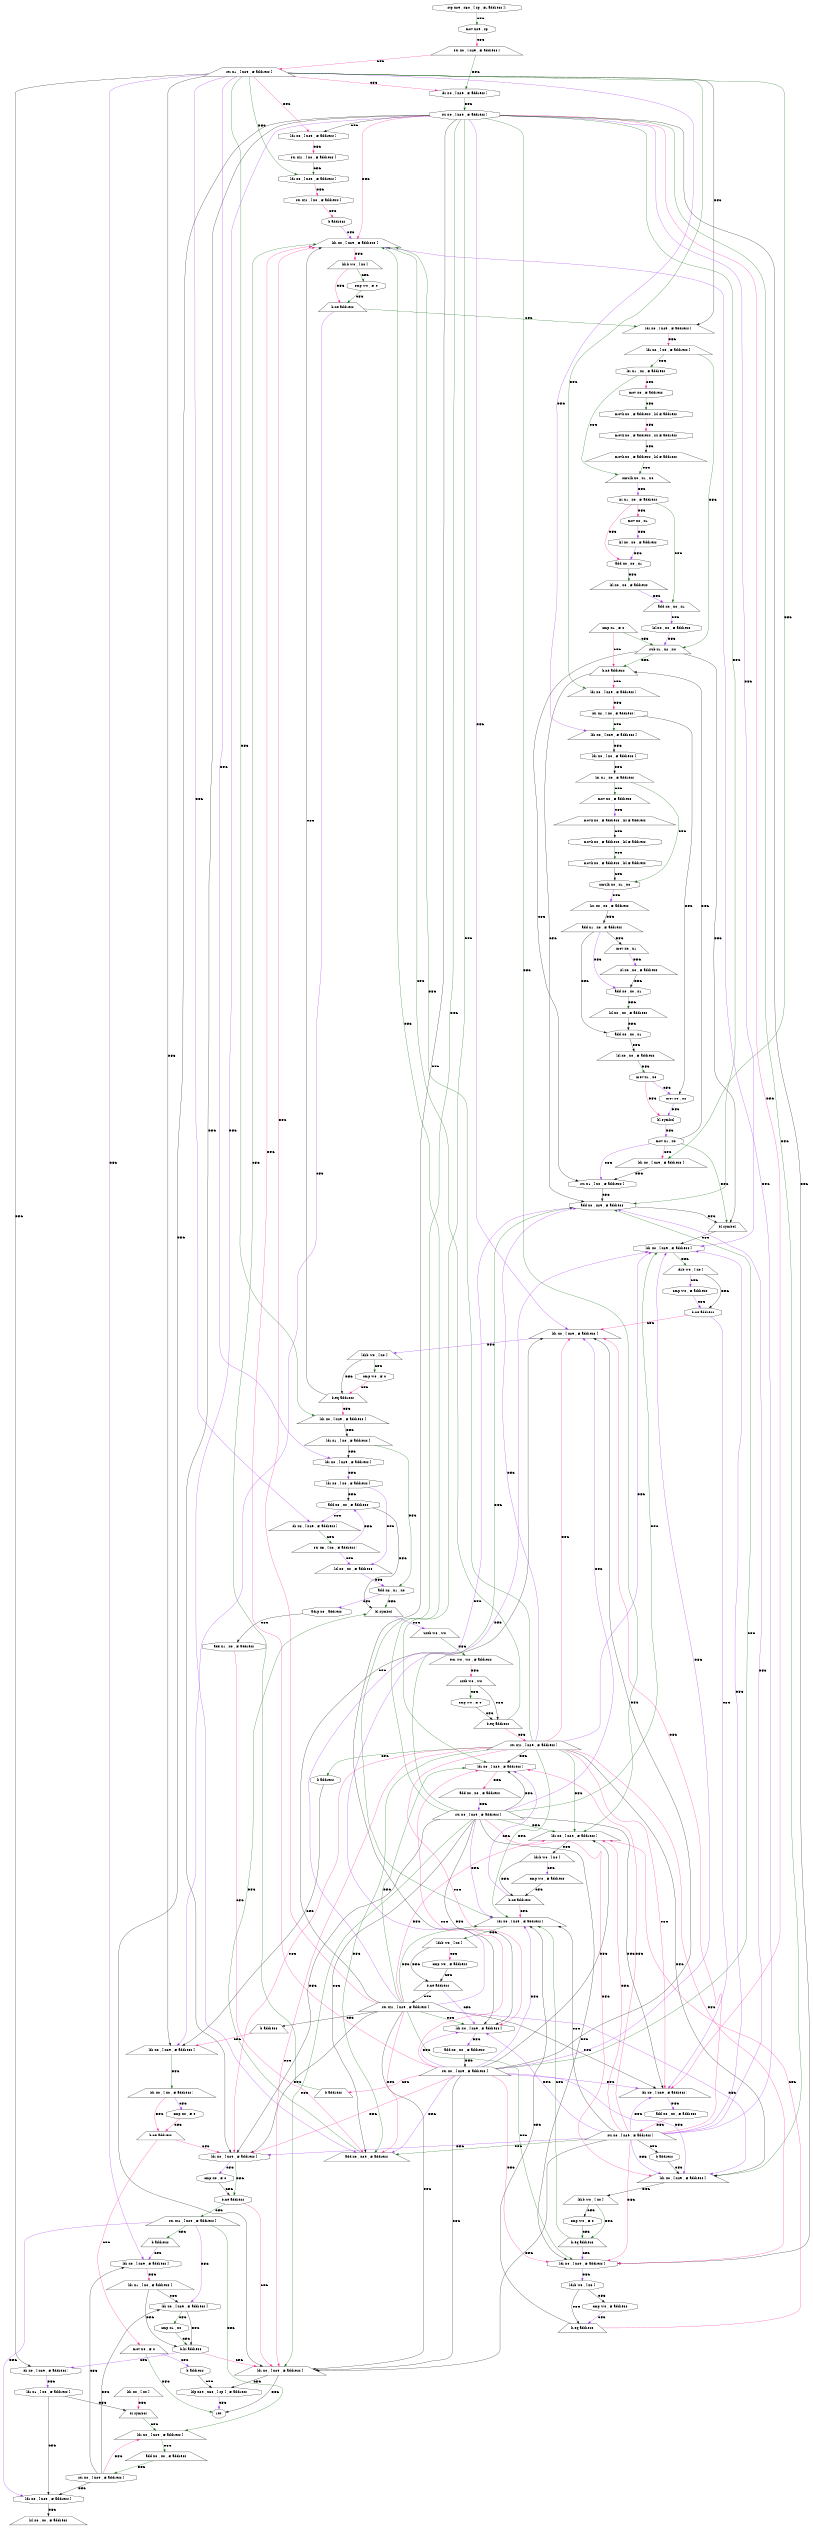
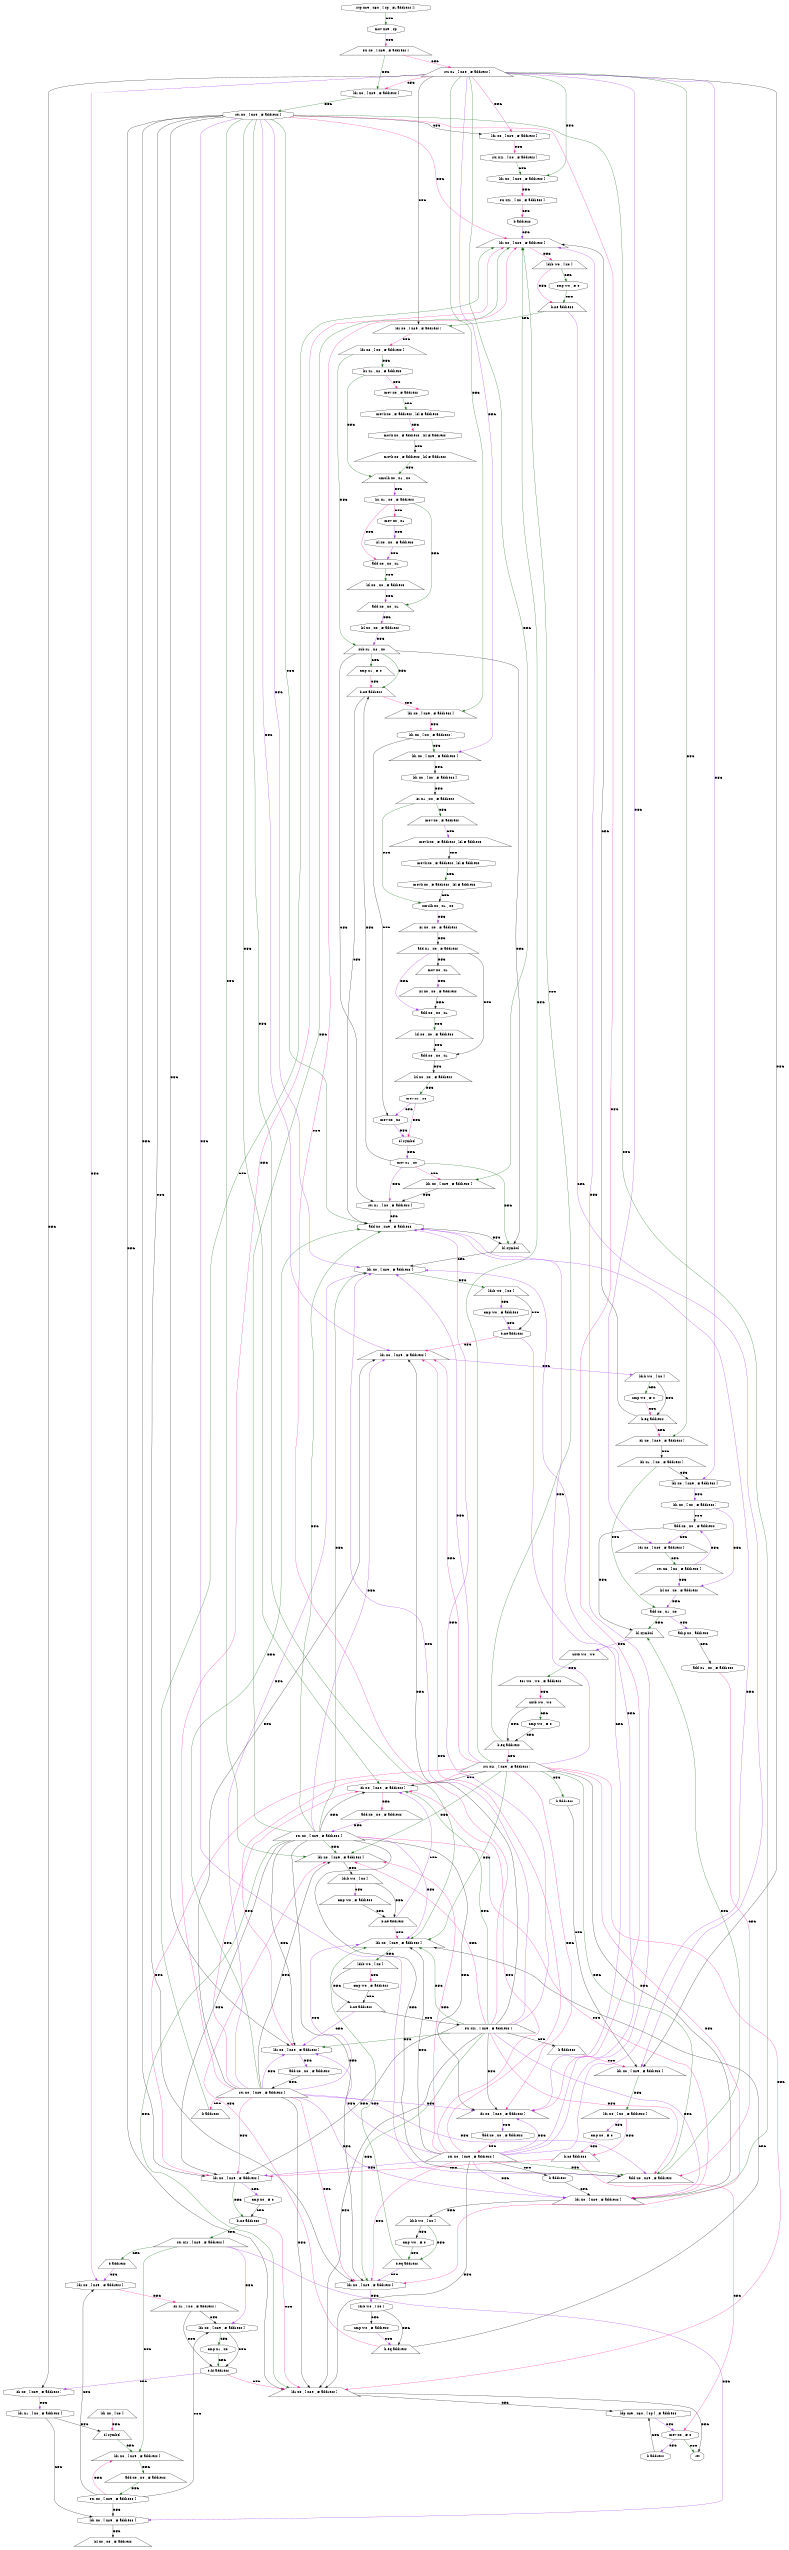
  digraph {
    node [shape=trapezium]
    edge [color=black]
    n1 [label="stp x29 , x30 , [ sp , #- address ]!" shape=octagon]
    n2 [label="mov x29 , sp" shape=octagon]
    n3 [label="str x0 , [ x29 , # address ]"]
    n4 [label="str x1 , [ x29 , # address ]"]
    n5 [label="ldr x0 , [ x29 , # address ]" shape=octagon]
    n6 [label="ldr x0 , [ x29 , # address ]" shape=octagon]
    n7 [label="ldr x0 , [ x29 , # address ]" shape=octagon]
    n8 [label="ldr x0 , [ x29 , # address ]"]
    n9 [label="ldr x0 , [ x29 , # address ]"]
    n10 [label="ldr x0 , [ x29 , # address ]"]
    n11 [label="ldr x0 , [ x29 , # address ]"]
    n12 [label="ldr x0 , [ x29 , # address ]"]
    n13 [label="ldr x0 , [ x29 , # address ]"]
    n14 [label="ldr x0 , [ x29 , # address ]" shape=octagon]
    n15 [label="ldr x0 , [ x29 , # address ]" shape=octagon]
    n16 [label="ldr x2 , [ x29 , # address ]"]
    n17 [label="ldr x0 , [ x29 , # address ]" shape=octagon]
    n18 [label="str x0 , [ x29 , # address ]" shape=octagon]
    n19 [label="str xzr , [ x0 , # address ]" shape=octagon]
    n20 [label="str xzr , [ x0 , # address ]" shape=octagon]
    n21 [label="ldr x2 , [ x0 , # address ]"]
    n22 [label="ldr x0 , [ x0 , # address ]"]
    n23 [label="ldr x2 , [ x0 , # address ]" shape=octagon]
    n24 [label="ldr x0 , [ x0 , # address ]" shape=octagon]
    n25 [label="str x1 , [ x0 , # address ]" shape=octagon]
    n26 [label="ldr x1 , [ x0 , # address ]"]
    n27 [label="ldr x1 , [ x0 , # address ]"]
    n28 [label="ldr x0 , [ x0 , # address ]" shape=octagon]
    n29 [label="str x3 , [ x2 , # address ]"]
    n30 [label="ldr x1 , [ x0 , # address ]" shape=octagon]
    n31 [label="ldr x0 , [ x29 , # address ]"]
    n32 [label="add x0 , x29 , # address" shape=octagon]
    n33 [label="ldr x0 , [ x29 , # address ]" shape=octagon]
    n34 [label="ldr x0 , [ x29 , # address ]" shape=octagon]
    n35 [label="ldr x0 , [ x29 , # address ]"]
    n36 [label="ldr x0 , [ x29 , # address ]"]
    n37 [label="ldr x0 , [ x29 , # address ]"]
    n38 [label="ldr x0 , [ x29 , # address ]"]
    n39 [label="add x0 , x29 , # address"]
    n40 [label="ldr x0 , [ x29 , # address ]"]
    n41 [label="ldr x0 , [ x29 , # address ]" shape=octagon]
    n42 [label="ldr x0 , [ x29 , # address ]" shape=octagon]
    n43 [label="ldr x0 , [ x29 , # address ]"]
    n44 [label="ldr x0 , [ x29 , # address ]" shape=octagon]
    n45 [label="ldrb w0 , [ x0 ]"]
    n46 [label="bl symbol"]
    n47 [label="cmp x0 , # 0" shape=octagon]
    n48 [label="b.ne address" shape=octagon]
    n49 [label="ldrb w0 , [ x0 ]"]
    n50 [label="ldrb w0 , [ x0 ]"]
    n51 [label="add x0 , x0 , # address" shape=octagon]
    n52 [label=ret shape=octagon]
    n53 [label="ldp x29 , x30 , [ sp ] , # address" shape=octagon]
    n54 [label="ldrb w0 , [ x0 ]"]
    n55 [label="bl symbol"]
    n56 [label="ldrb w0 , [ x0 ]"]
    n57 [label="ldrb w0 , [ x0 ]" shape=octagon]
    n58 [label="add x0 , x0 , # address" shape=octagon]
    n59 [label="ldrb w0 , [ x0 ]"]
    n60 [label="add x0 , x0 , # address"]
    n61 [label="b address" shape=octagon]
    n62 [label="cmp w0 , # 0" shape=octagon]
    n63 [label="b.ne address"]
    n64 [label="lsr x1 , x2 , # address" shape=octagon]
    n65 [label="sub x1 , x2 , x0"]
    n66 [label="cmp x0 , # 0" shape=octagon]
    n67 [label="b.ne address"]
    n68 [label="mov x0 , # address" shape=octagon]
    n69 [label="umulh x0 , x1 , x0"]
    n70 [label="cmp x1 , # 0"]
    n71 [label="b.ne address"]
    n72 [label="movk x0 , # address , lsl # address" shape=octagon]
    n73 [label="lsr x1 , x0 , # address" shape=octagon]
    n74 [label="movk x0 , # address , lsl # address" shape=octagon]
    n75 [label="movk x0 , # address , lsl # address"]
    n76 [label="mov x0 , x1" shape=octagon]
    n77 [label="add x0 , x0 , x1" shape=octagon]
    n78 [label="add x0 , x0 , x1"]
    n79 [label="lsl x0 , x0 , # address" shape=octagon]
    n80 [label="lsl x0 , x0 , # address"]
    n81 [label="lsl x0 , x0 , # address" shape=octagon]
    n82 [label="mov x0 , x2" shape=octagon]
-   n83 [label="mov x0 , # 0"]
+   n83 [label="mov x0 , # 0" shape=octagon]
    n84 [label="b address" shape=octagon]
    n85 [label="str xzr , [ x29 , # address ]"]
    n86 [label="cmp w0 , # address" shape=octagon]
    n87 [label="b.ne address" shape=octagon]
    n88 [label="cmp w0 , # 0" shape=octagon]
    n89 [label="b.eq address"]
    n90 [label="str x0 , [ x29 , # address ]"]
    n91 [label="bl symbol" shape=octagon]
    n92 [label="lsr x1 , x0 , # address"]
    n93 [label="mov x0 , # address"]
    n94 [label="umulh x0 , x1 , x0" shape=octagon]
    n95 [label="movk x0 , # address , lsl # address"]
    n96 [label="lsr x0 , x0 , # address"]
    n97 [label="movk x0 , # address , lsl # address" shape=octagon]
    n98 [label="movk x0 , # address , lsl # address" shape=octagon]
    n99 [label="add x1 , x0 , # address"]
    n100 [label="mov x0 , x1"]
    n101 [label="add x0 , x0 , x1" shape=octagon]
    n102 [label="add x0 , x0 , x1" shape=octagon]
    n103 [label="lsl x0 , x0 , # address"]
    n104 [label="lsl x0 , x0 , # address"]
    n105 [label="lsl x0 , x0 , # address"]
    n106 [label="mov x1 , x0" shape=octagon]
    n107 [label="mov x1 , x0" shape=octagon]
    n108 [label="b address"]
    n109 [label="ldr x0 , [ x29 , # address ]" shape=octagon]
    n110 [label="ldr x0 , [ x29 , # address ]" shape=octagon]
    n111 [label="ldr x0 , [ x29 , # address ]"]
    n112 [label="b.hi address" shape=octagon]
    n113 [label="cmp x1 , x0" shape=octagon]
    n114 [label="lsl x0 , x0 , # address"]
    n115 [label="add x0 , x0 , # address"]
    n116 [label="add x2 , x1 , x0" shape=octagon]
    n117 [label="b address" shape=octagon]
    n118 [label="cmp w0 , # 0" shape=octagon]
    n119 [label="b.eq address"]
    n120 [label="adrp x0 , address" shape=octagon]
    n121 [label="add x3 , x0 , # address" shape=octagon]
    n122 [label="lsl x0 , x0 , # address"]
    n123 [label="uxtb w0 , w0"]
    n124 [label="add x1 , x0 , # address" shape=octagon]
    n125 [label="eor w0 , w0 , # address"]
    n126 [label="uxtb w0 , w0"]
    n127 [label="cmp w0 , # 0" shape=octagon]
    n128 [label="b.eq address"]
    n129 [label="str xzr , [ x29 , # address ]"]
    n130 [label="b address" shape=octagon]
    n131 [label="cmp w0 , # address" shape=octagon]
    n132 [label="b.ne address"]
    n133 [label="cmp w0 , # address" shape=octagon]
    n134 [label="b.eq address"]
    n135 [label="bl symbol"]
    n136 [label="str xzr , [ x29 , # address ]"]
    n137 [label="b address"]
    n138 [label="str x0 , [ x29 , # address ]"]
    n139 [label="cmp w0 , # address"]
    n140 [label="b.ne address"]
    n141 [label="ldr x0 , [ x0 ]"]
    n142 [label="str x0 , [ x29 , # address ]" shape=octagon]
    n143 [label="b address"]
    n144 [label="str x0 , [ x29 , # address ]"]
    n1 -> n2 [color=darkgreen label=CFG]
    n2 -> n3 [color=deeppink label=CFG]
    n3 -> n4 [color=deeppink label=CFG]
    n3 -> n5 [color=darkgreen label=DFG]
    n4 -> n5 [color=deeppink label=CFG]
    n4 -> n6 [color=deeppink label=DFG]
    n4 -> n7 [color=darkgreen label=DFG]
    n4 -> n8 [label=DFG]
    n4 -> n9 [label=DFG]
    n4 -> n10 [color=darkgreen label=DFG]
    n4 -> n11 [color=purple label=DFG]
    n4 -> n12 [color=darkgreen label=DFG]
    n4 -> n13 [color=darkgreen label=DFG]
    n4 -> n14 [color=purple label=DFG]
    n4 -> n15 [color=purple label=DFG]
    n4 -> n16 [color=purple label=DFG]
    n4 -> n17 [label=DFG]
    n5 -> n18 [color=darkgreen label=DFG]
    n6 -> n19 [color=deeppink label=DFG]
    n7 -> n20 [color=deeppink label=DFG]
    n8 -> n21 [color=deeppink label=DFG]
    n9 -> n22 [color=darkgreen label=DFG]
    n10 -> n23 [color=deeppink label=DFG]
    n11 -> n24 [label=DFG]
    n12 -> n25 [label=DFG]
    n13 -> n26 [label=DFG]
    n14 -> n27 [color=deeppink label=DFG]
    n15 -> n28 [color=purple label=DFG]
    n16 -> n29 [color=darkgreen label=CFG]
    n17 -> n30 [color=purple label=DFG]
    n18 -> n6 [label=CFG]
    n18 -> n31 [color=deeppink label=DFG]
    n18 -> n32 [color=darkgreen label=DFG]
    n18 -> n33 [label=DFG]
    n18 -> n34 [color=purple label=DFG]
    n18 -> n35 [color=purple label=DFG]
    n18 -> n36 [color=deeppink label=DFG]
    n18 -> n37 [label=DFG]
    n18 -> n38 [color=darkgreen label=DFG]
    n18 -> n39 [color=purple label=DFG]
    n18 -> n40 [color=darkgreen label=DFG]
    n18 -> n41 [label=DFG]
    n18 -> n42 [label=DFG]
    n18 -> n43 [color=darkgreen label=DFG]
    n18 -> n44 [color=darkgreen label=DFG]
    n19 -> n7 [color=darkgreen label=CFG]
    n20 -> n61 [color=deeppink label=CFG]
    n21 -> n64 [color=darkgreen label=DFG]
    n21 -> n65 [color=darkgreen label=DFG]
    n22 -> n66 [color=purple label=CFG]
    n22 -> n67 [color=deeppink label=DFG]
    n23 -> n11 [color=darkgreen label=CFG]
    n23 -> n82 [label=DFG]
    n24 -> n92 [label=DFG]
    n25 -> n32 [label=CFG]
    n26 -> n15 [label=CFG]
    n26 -> n116 [color=darkgreen label=DFG]
    n27 -> n109 [label=CFG]
    n27 -> n112 [label=DFG]
    n28 -> n121 [label=DFG]
    n28 -> n122 [color=purple label=DFG]
    n29 -> n121 [color=purple label=DFG]
    n29 -> n122 [color=purple label=CFG]
    n30 -> n110 [label=CFG]
    n30 -> n135 [label=DFG]
    n31 -> n45 [color=deeppink label=DFG]
    n32 -> n46 [label=DFG]
    n33 -> n47 [color=purple label=CFG]
    n33 -> n48 [color=darkgreen label=DFG]
    n34 -> n49 [color=darkgreen label=DFG]
    n35 -> n50 [color=purple label=DFG]
    n36 -> n51 [color=purple label=DFG]
    n37 -> n52 [label=DFG]
    n37 -> n53 [label=CFG]
    n38 -> n54 [label=DFG]
    n39 -> n55 [color=darkgreen label=DFG]
    n40 -> n56 [color=darkgreen label=DFG]
    n41 -> n57 [color=purple label=DFG]
    n42 -> n58 [color=purple label=DFG]
    n43 -> n59 [label=DFG]
    n44 -> n60 [color=deeppink label=DFG]
    n45 -> n62 [color=darkgreen label=CFG]
    n45 -> n63 [color=deeppink label=DFG]
    n46 -> n34 [label=CFG]
    n47 -> n48 [label=CFG]
    n48 -> n37 [color=deeppink label=CFG]
    n48 -> n85 [color=darkgreen label=CFG]
    n49 -> n86 [color=purple label=CFG]
    n49 -> n87 [label=DFG]
    n50 -> n88 [color=darkgreen label=CFG]
    n50 -> n89 [label=DFG]
    n51 -> n90 [color=deeppink label=DFG]
-   n53 -> n52 [color=purple label=CFG]
+   n53 -> n83 [color=purple label=CFG]
    n54 -> n118 [label=CFG]
    n54 -> n119 [color=darkgreen label=DFG]
    n55 -> n123 [color=purple label=DFG]
    n56 -> n131 [color=deeppink label=CFG]
    n56 -> n132 [label=DFG]
    n57 -> n133 [label=CFG]
    n57 -> n134 [label=DFG]
    n58 -> n138 [label=DFG]
    n59 -> n139 [color=purple label=CFG]
    n59 -> n140 [label=DFG]
    n60 -> n144 [color=purple label=DFG]
    n61 -> n31 [color=purple label=CFG]
    n62 -> n63 [color=darkgreen label=CFG]
    n63 -> n8 [color=darkgreen label=CFG]
    n63 -> n9 [color=purple label=CFG]
    n64 -> n68 [color=deeppink label=CFG]
    n64 -> n69 [color=darkgreen label=DFG]
    n65 -> n25 [label=CFG]
    n65 -> n46 [label=DFG]
-   n70 -> n65 [color=darkgreen label=CFG]
+   n65 -> n70 [color=darkgreen label=CFG]
    n65 -> n71 [color=darkgreen label=DFG]
    n66 -> n67 [color=deeppink label=CFG]
    n67 -> n33 [color=deeppink label=CFG]
    n67 -> n83 [color=deeppink label=CFG]
    n68 -> n72 [color=darkgreen label=CFG]
    n69 -> n73 [color=purple label=DFG]
    n70 -> n71 [color=deeppink label=CFG]
    n71 -> n10 [color=deeppink label=CFG]
    n71 -> n32 [label=CFG]
    n72 -> n74 [color=deeppink label=CFG]
    n73 -> n76 [color=deeppink label=DFG]
    n73 -> n77 [color=deeppink label=DFG]
    n73 -> n78 [color=darkgreen label=DFG]
    n74 -> n75 [label=CFG]
    n75 -> n69 [color=darkgreen label=CFG]
    n76 -> n79 [color=purple label=DFG]
    n77 -> n80 [color=darkgreen label=DFG]
    n78 -> n81 [color=purple label=DFG]
    n79 -> n77 [color=purple label=DFG]
    n80 -> n78 [color=purple label=DFG]
    n81 -> n65 [color=purple label=DFG]
    n82 -> n91 [color=purple label=DFG]
    n83 -> n52 [color=darkgreen label=DFG]
    n83 -> n84 [color=purple label=CFG]
    n84 -> n53 [label=CFG]
    n85 -> n108 [color=darkgreen label=CFG]
    n85 -> n109 [color=purple label=DFG]
    n85 -> n110 [color=purple label=DFG]
    n85 -> n111 [color=darkgreen label=DFG]
    n86 -> n87 [color=purple label=CFG]
    n87 -> n35 [color=deeppink label=CFG]
    n87 -> n36 [color=purple label=CFG]
    n88 -> n89 [color=deeppink label=CFG]
    n89 -> n13 [color=deeppink label=CFG]
    n89 -> n31 [label=CFG]
    n90 -> n31 [color=purple label=DFG]
    n90 -> n32 [color=purple label=DFG]
    n90 -> n33 [color=purple label=DFG]
    n90 -> n34 [color=purple label=DFG]
    n90 -> n35 [color=deeppink label=DFG]
    n90 -> n36 [color=purple label=DFG]
    n90 -> n37 [label=DFG]
    n90 -> n38 [color=purple label=DFG]
    n90 -> n39 [color=darkgreen label=DFG]
    n90 -> n40 [label=DFG]
    n90 -> n41 [color=deeppink label=DFG]
    n90 -> n42 [color=purple label=DFG]
    n90 -> n43 [color=deeppink label=DFG]
    n90 -> n44 [color=deeppink label=DFG]
    n90 -> n117 [label=CFG]
    n91 -> n107 [color=purple label=DFG]
    n92 -> n93 [color=darkgreen label=CFG]
    n92 -> n94 [color=darkgreen label=DFG]
    n93 -> n95 [color=purple label=CFG]
    n94 -> n96 [color=purple label=DFG]
    n95 -> n97 [label=CFG]
    n96 -> n99 [label=DFG]
    n97 -> n98 [color=darkgreen label=CFG]
    n98 -> n94 [label=CFG]
    n99 -> n100 [label=DFG]
    n99 -> n101 [color=purple label=DFG]
    n99 -> n102 [label=DFG]
    n100 -> n103 [color=purple label=DFG]
    n101 -> n104 [color=darkgreen label=DFG]
    n102 -> n105 [label=DFG]
    n103 -> n101 [label=DFG]
    n104 -> n102 [label=DFG]
    n105 -> n106 [color=darkgreen label=DFG]
    n106 -> n82 [color=purple label=CFG]
    n106 -> n91 [color=deeppink label=DFG]
    n107 -> n12 [color=deeppink label=CFG]
    n107 -> n25 [color=purple label=DFG]
    n107 -> n46 [color=darkgreen label=DFG]
    n107 -> n71 [label=DFG]
    n108 -> n14 [color=purple label=CFG]
    n109 -> n112 [label=DFG]
    n109 -> n113 [color=darkgreen label=CFG]
    n110 -> n114 [label=DFG]
    n111 -> n115 [color=darkgreen label=DFG]
    n112 -> n17 [color=purple label=CFG]
    n112 -> n37 [color=deeppink label=CFG]
    n113 -> n112 [color=darkgreen label=CFG]
    n115 -> n142 [color=darkgreen label=DFG]
    n116 -> n55 [color=darkgreen label=DFG]
    n116 -> n120 [color=purple label=CFG]
    n117 -> n38 [label=CFG]
    n118 -> n119 [color=darkgreen label=CFG]
    n119 -> n40 [color=darkgreen label=CFG]
    n119 -> n41 [color=purple label=CFG]
    n120 -> n124 [label=CFG]
    n121 -> n16 [color=purple label=CFG]
    n121 -> n55 [label=DFG]
    n122 -> n116 [color=purple label=DFG]
    n123 -> n125 [color=darkgreen label=DFG]
    n124 -> n39 [color=deeppink label=CFG]
    n125 -> n126 [color=deeppink label=DFG]
    n126 -> n127 [color=darkgreen label=CFG]
    n126 -> n128 [label=DFG]
    n127 -> n128 [label=CFG]
    n128 -> n31 [color=darkgreen label=CFG]
    n128 -> n129 [color=deeppink label=CFG]
    n129 -> n31 [color=darkgreen label=DFG]
    n129 -> n32 [color=purple label=DFG]
    n129 -> n33 [color=deeppink label=DFG]
    n129 -> n34 [color=purple label=DFG]
    n129 -> n35 [color=deeppink label=DFG]
    n129 -> n36 [color=deeppink label=DFG]
    n129 -> n37 [color=deeppink label=DFG]
    n129 -> n38 [label=DFG]
    n129 -> n39 [color=darkgreen label=DFG]
    n129 -> n40 [color=darkgreen label=DFG]
    n129 -> n41 [color=deeppink label=DFG]
    n129 -> n42 [color=deeppink label=DFG]
    n129 -> n43 [color=darkgreen label=DFG]
    n129 -> n44 [label=DFG]
    n129 -> n130 [color=darkgreen label=CFG]
    n130 -> n9 [label=CFG]
    n131 -> n132 [label=CFG]
    n132 -> n42 [color=purple label=CFG]
    n132 -> n136 [label=CFG]
    n133 -> n134 [color=purple label=CFG]
    n134 -> n40 [label=CFG]
    n134 -> n43 [color=deeppink label=CFG]
    n135 -> n111 [color=darkgreen label=CFG]
    n136 -> n31 [color=deeppink label=DFG]
    n136 -> n32 [color=purple label=DFG]
    n136 -> n33 [label=DFG]
    n136 -> n34 [color=purple label=DFG]
    n136 -> n35 [label=DFG]
    n136 -> n36 [label=DFG]
    n136 -> n37 [label=DFG]
    n136 -> n38 [color=purple label=DFG]
    n136 -> n39 [color=deeppink label=DFG]
    n136 -> n40 [color=darkgreen label=DFG]
    n136 -> n41 [color=darkgreen label=DFG]
    n136 -> n42 [color=darkgreen label=DFG]
    n136 -> n43 [color=deeppink label=DFG]
    n136 -> n44 [color=darkgreen label=DFG]
    n136 -> n137 [label=CFG]
    n137 -> n9 [color=deeppink label=CFG]
    n138 -> n31 [color=deeppink label=DFG]
    n138 -> n32 [color=darkgreen label=DFG]
    n138 -> n33 [color=deeppink label=DFG]
    n138 -> n34 [color=purple label=DFG]
    n138 -> n35 [label=DFG]
    n138 -> n36 [color=purple label=DFG]
    n138 -> n37 [label=DFG]
    n138 -> n38 [color=purple label=DFG]
    n138 -> n39 [color=purple label=DFG]
    n138 -> n40 [color=purple label=DFG]
    n138 -> n41 [color=deeppink label=DFG]
    n138 -> n42 [color=purple label=DFG]
    n138 -> n43 [label=DFG]
    n138 -> n44 [color=deeppink label=DFG]
    n138 -> n143 [color=deeppink label=CFG]
    n139 -> n140 [label=CFG]
    n140 -> n40 [color=deeppink label=CFG]
    n140 -> n44 [color=purple label=CFG]
    n141 -> n135 [color=deeppink label=DFG]
    n142 -> n14 [label=CFG]
    n142 -> n109 [label=DFG]
    n142 -> n110 [label=DFG]
    n142 -> n111 [color=deeppink label=DFG]
    n143 -> n31 [color=darkgreen label=CFG]
    n144 -> n31 [color=darkgreen label=DFG]
    n144 -> n32 [color=darkgreen label=DFG]
    n144 -> n33 [label=DFG]
    n144 -> n34 [color=darkgreen label=DFG]
    n144 -> n35 [color=purple label=DFG]
    n144 -> n36 [label=DFG]
    n144 -> n37 [color=darkgreen label=DFG]
    n144 -> n38 [color=deeppink label=DFG]
    n144 -> n39 [label=DFG]
    n144 -> n40 [color=purple label=DFG]
    n144 -> n41 [label=DFG]
    n144 -> n42 [label=DFG]
    n144 -> n43 [color=darkgreen label=DFG]
    n144 -> n44 [label=DFG]
  }
